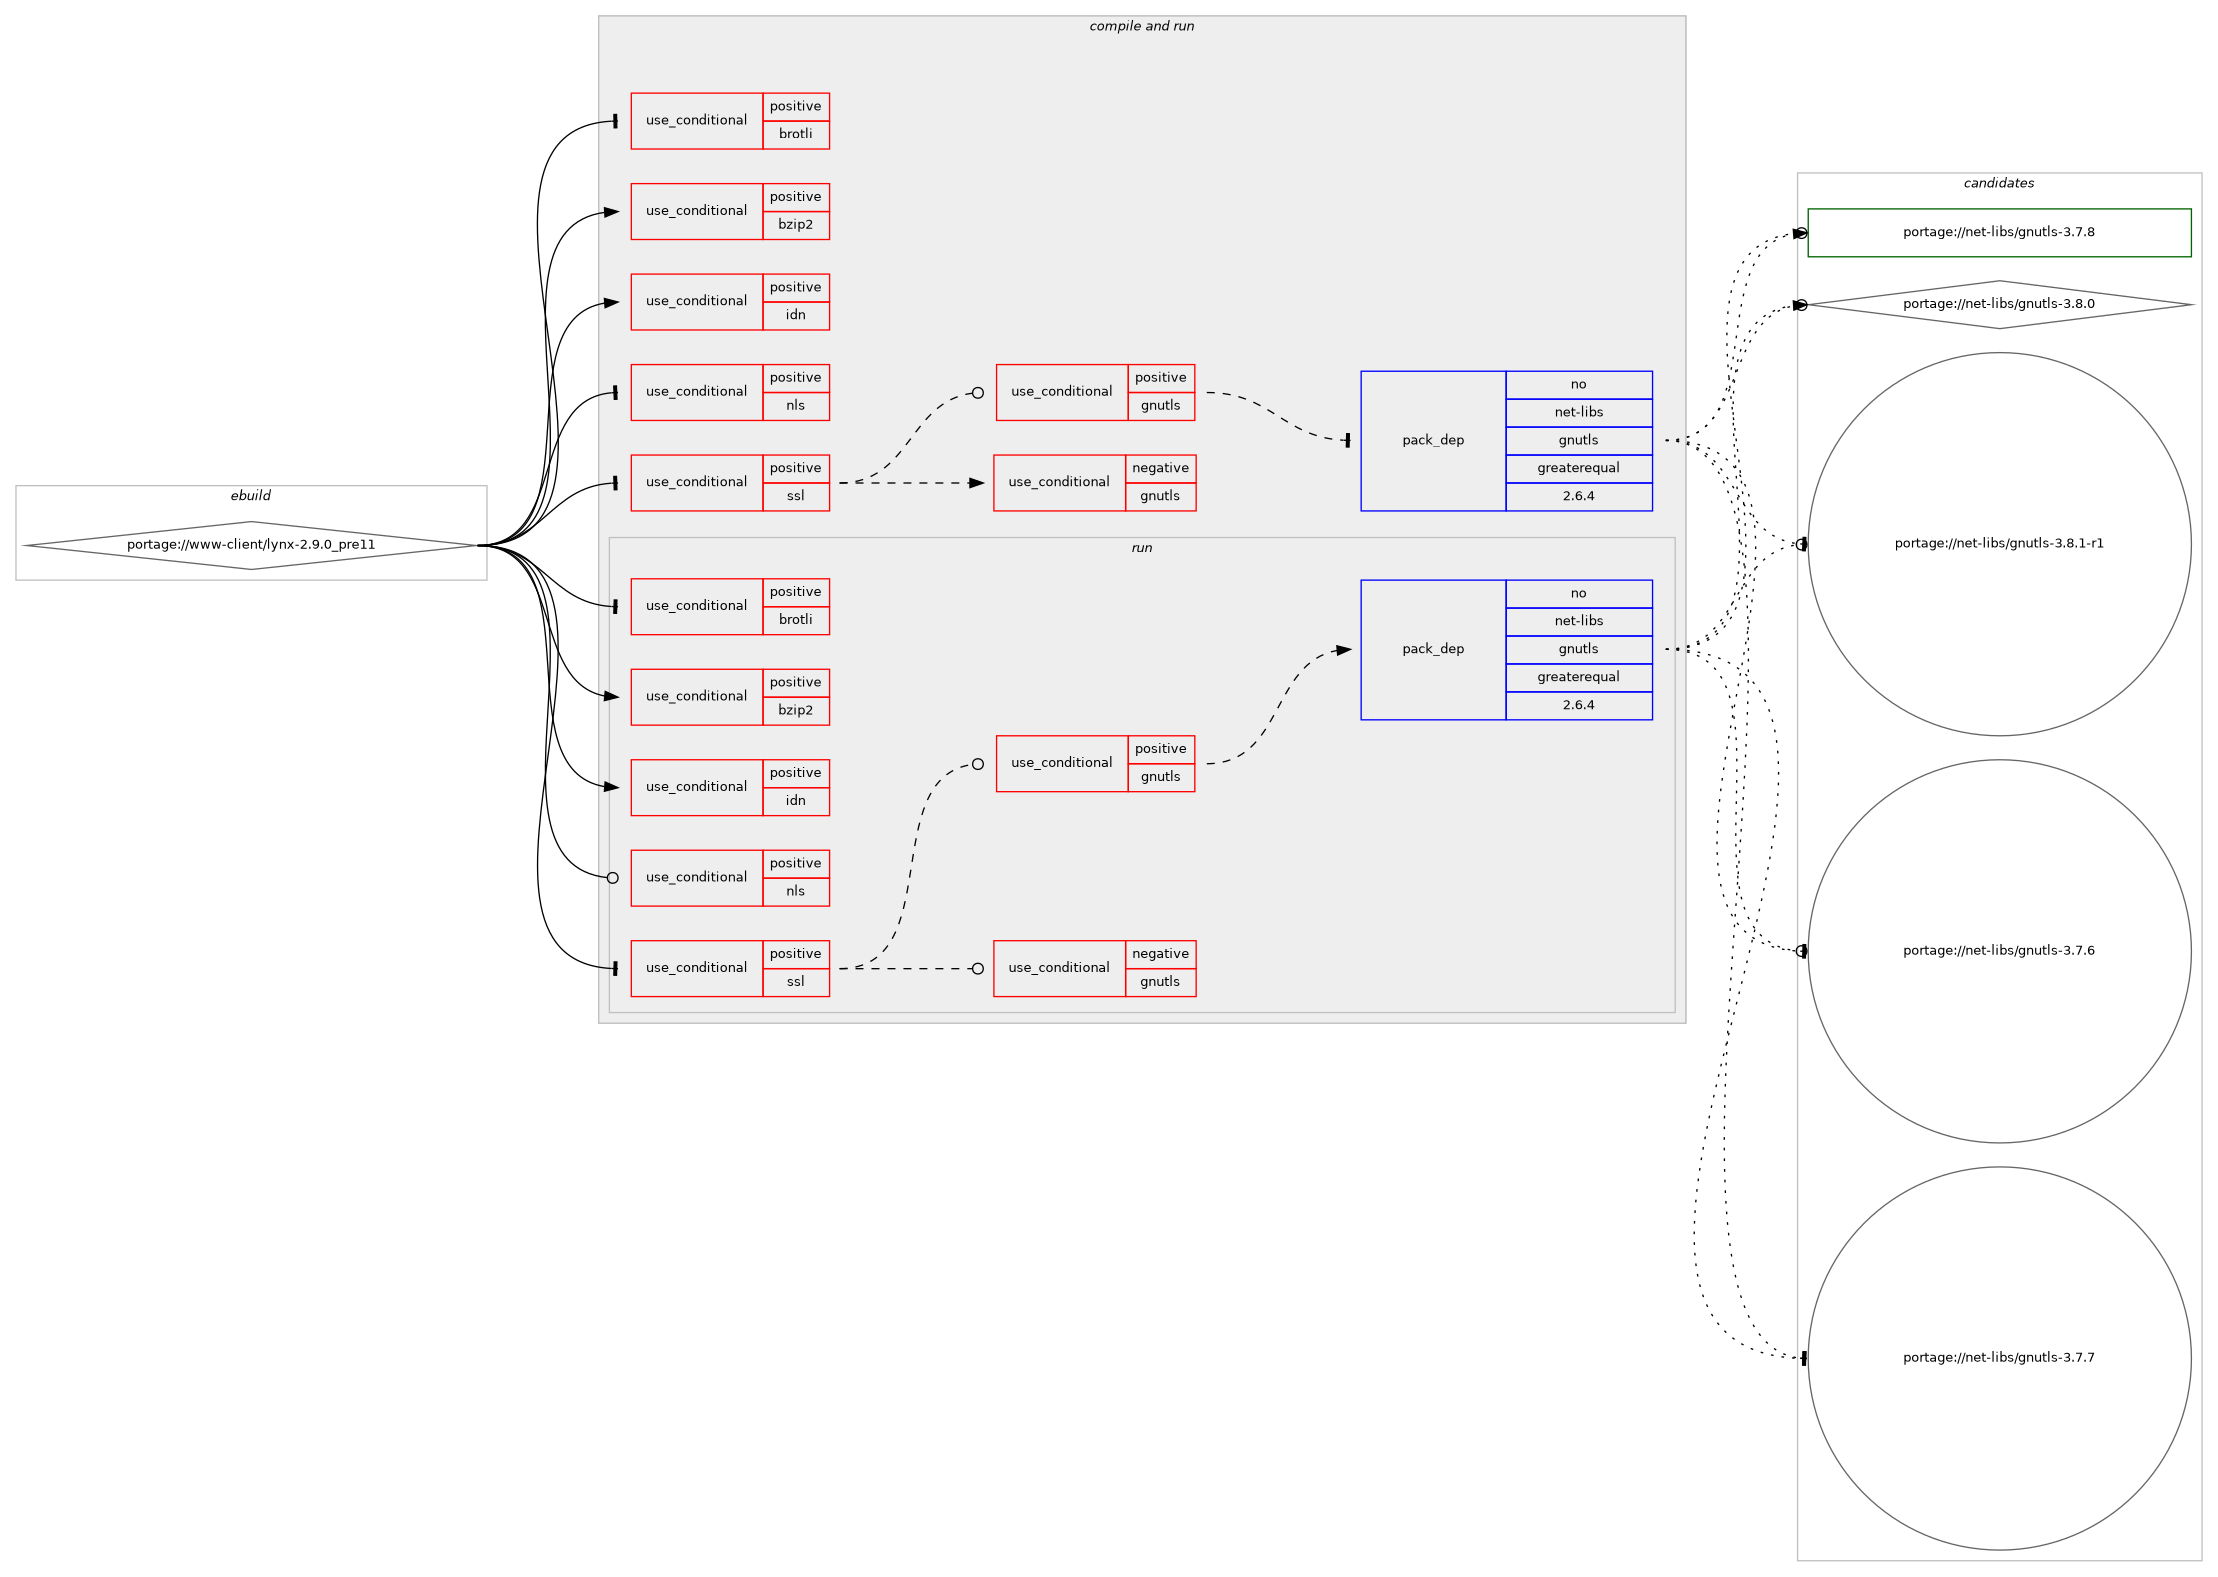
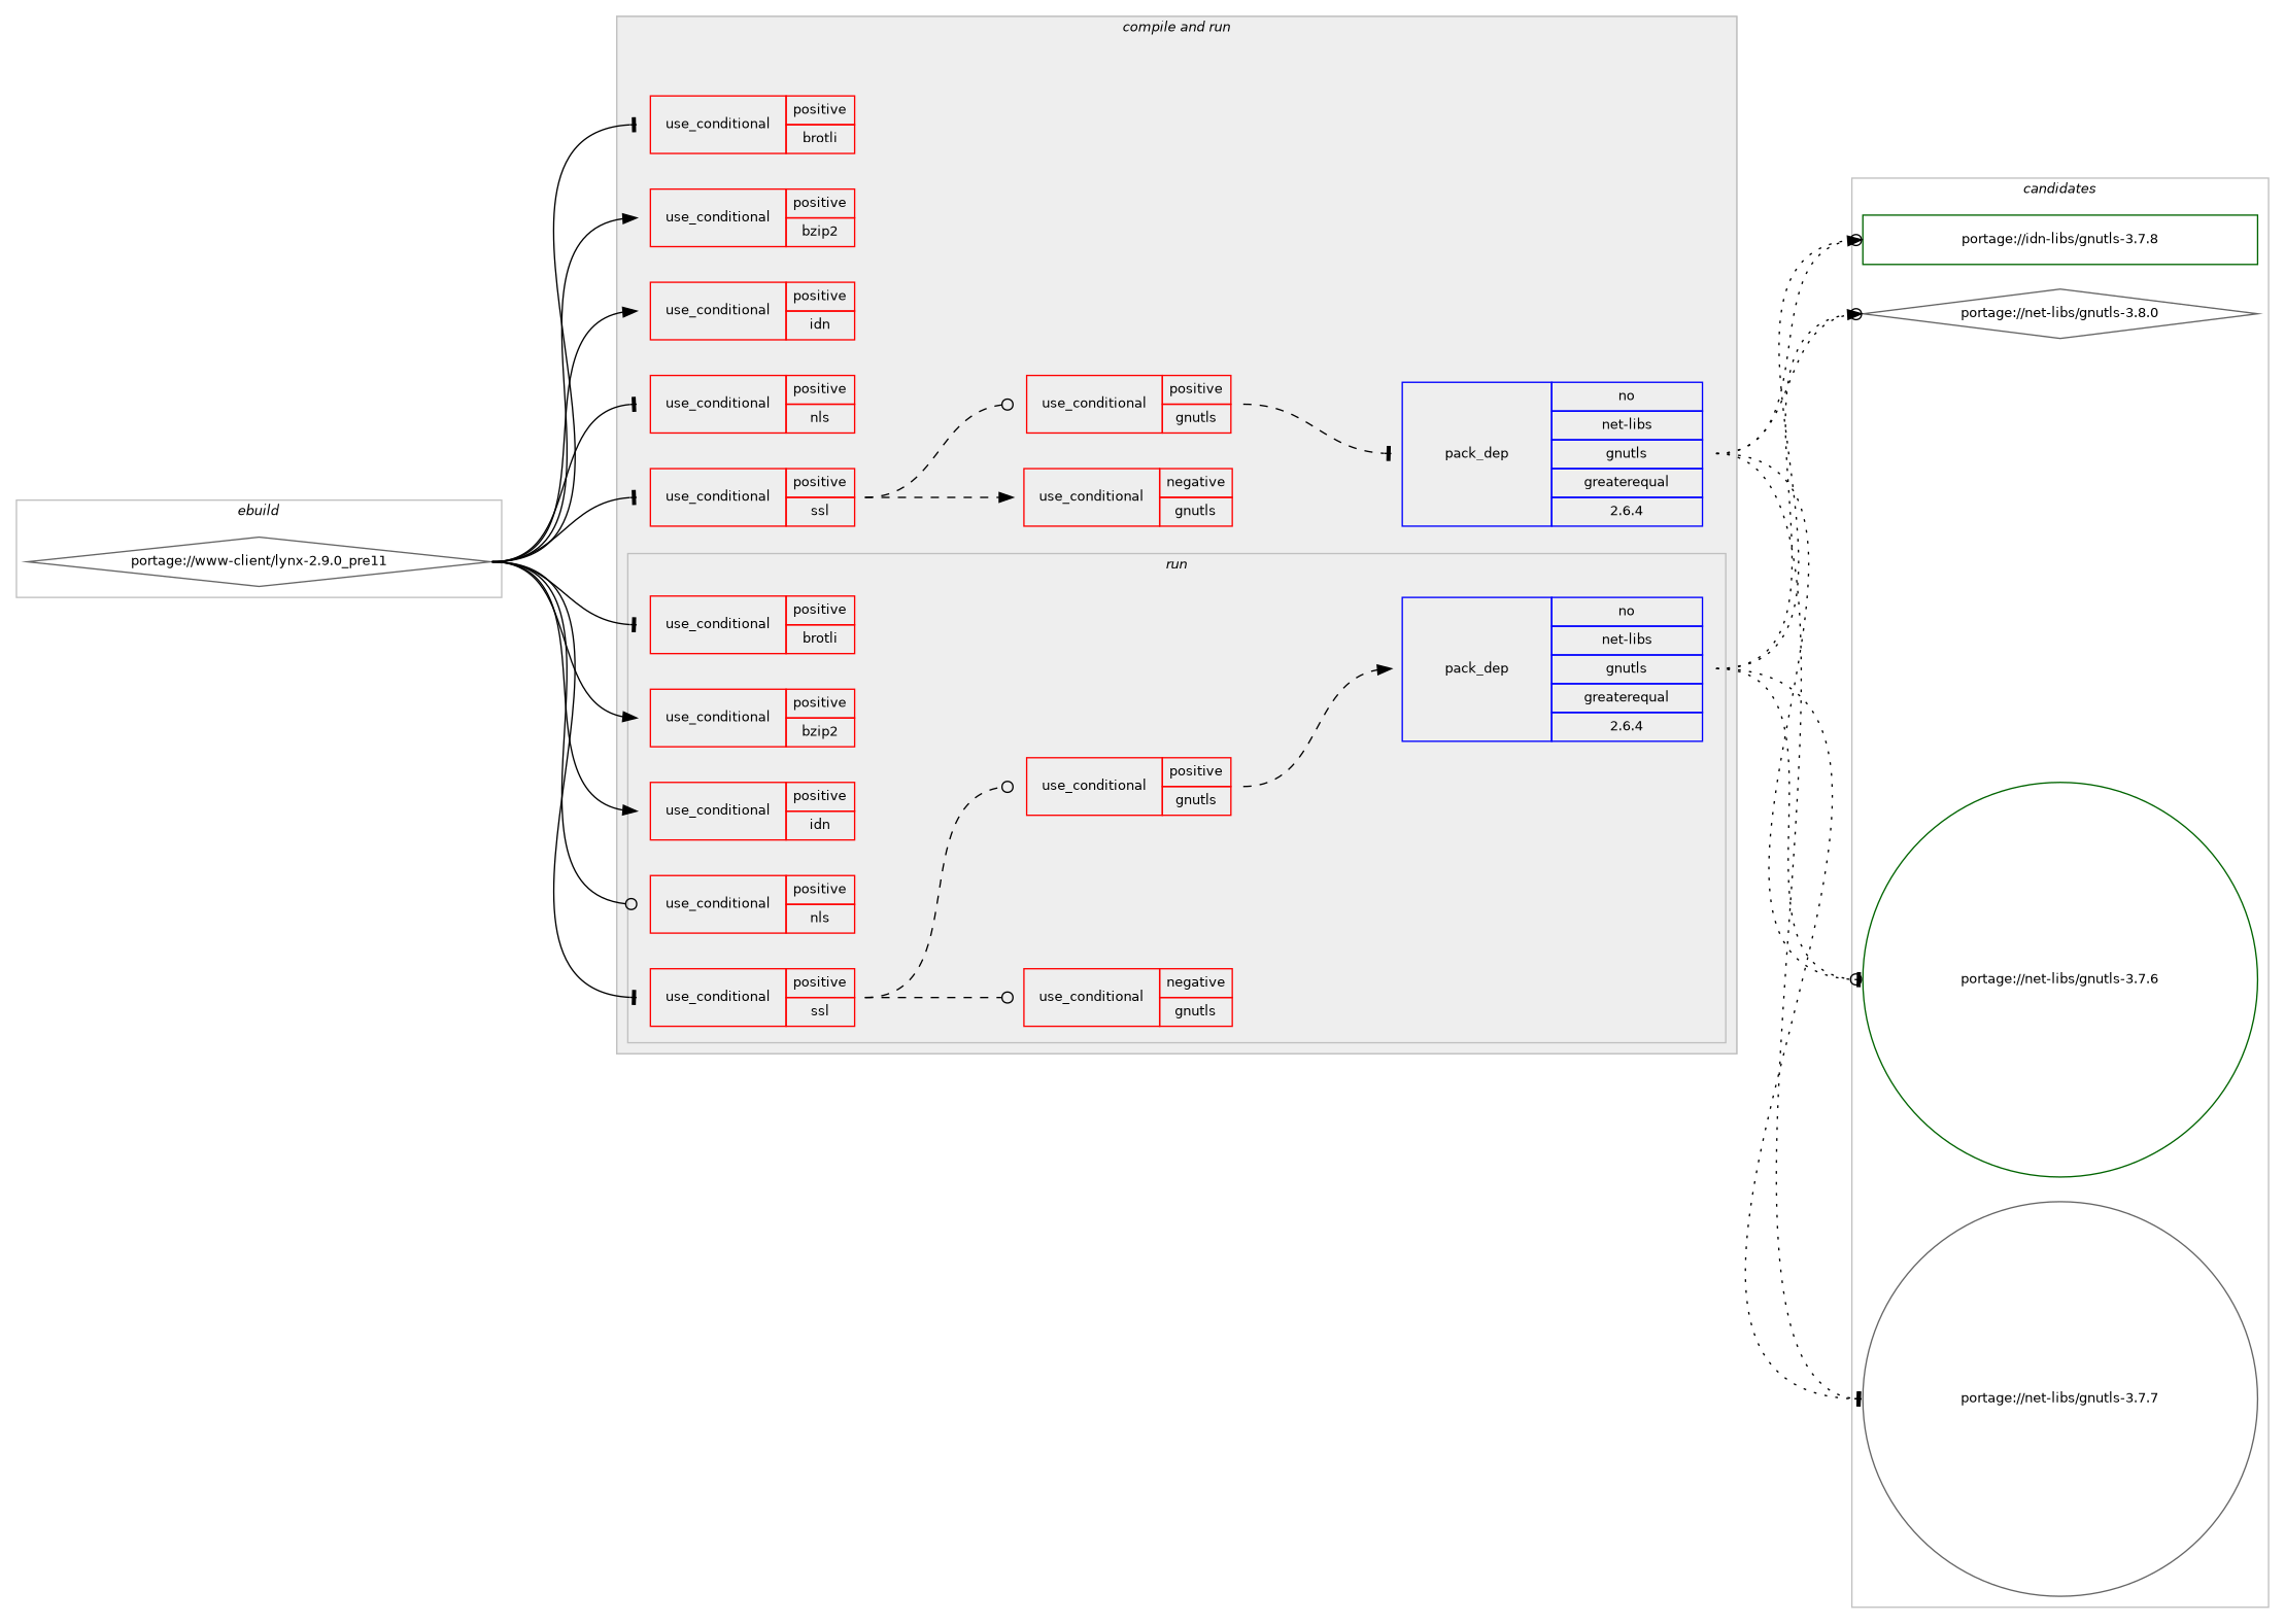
  digraph {
    compound=true
    concentrate=true
    fontname=Helvetica
    fontsize=10
    newrank=true
    rankdir=LR
    ranksep=1.5
    node [color=red fontname=Helvetica fontsize=10 shape=none]
    edge [arrowhead=tee headport=w style=solid tailport=e weight=20]
    n1 [color=gray40 label="portage://www-client/lynx-2.9.0_pre11" shape=diamond width=4]
    n2 [label=<<TABLE BORDER="0" CELLBORDER="1" CELLSPACING="0" CELLPADDING="4"><TR><TD ROWSPAN="3" CELLPADDING="10">use_conditional</TD></TR><TR><TD>positive</TD></TR><TR><TD>brotli</TD></TR></TABLE>>]
    n3 [label=<<TABLE BORDER="0" CELLBORDER="1" CELLSPACING="0" CELLPADDING="4"><TR><TD ROWSPAN="3" CELLPADDING="10">use_conditional</TD></TR><TR><TD>positive</TD></TR><TR><TD>bzip2</TD></TR></TABLE>>]
    n4 [label=<<TABLE BORDER="0" CELLBORDER="1" CELLSPACING="0" CELLPADDING="4"><TR><TD ROWSPAN="3" CELLPADDING="10">use_conditional</TD></TR><TR><TD>positive</TD></TR><TR><TD>idn</TD></TR></TABLE>>]
    n5 [label=<<TABLE BORDER="0" CELLBORDER="1" CELLSPACING="0" CELLPADDING="4"><TR><TD ROWSPAN="3" CELLPADDING="10">use_conditional</TD></TR><TR><TD>positive</TD></TR><TR><TD>nls</TD></TR></TABLE>>]
    n6 [label=<<TABLE BORDER="0" CELLBORDER="1" CELLSPACING="0" CELLPADDING="4"><TR><TD ROWSPAN="3" CELLPADDING="10">use_conditional</TD></TR><TR><TD>negative</TD></TR><TR><TD>gnutls</TD></TR></TABLE>>]
    n7 [color=blue label=<<TABLE BORDER="0" CELLBORDER="1" CELLSPACING="0" CELLPADDING="4" WIDTH="220"><TR><TD ROWSPAN="6" CELLPADDING="30">pack_dep</TD></TR><TR><TD WIDTH="110">no</TD></TR><TR><TD>net-libs</TD></TR><TR><TD>gnutls</TD></TR><TR><TD>greaterequal</TD></TR><TR><TD>2.6.4</TD></TR></TABLE>>]
    n8 [label=<<TABLE BORDER="0" CELLBORDER="1" CELLSPACING="0" CELLPADDING="4"><TR><TD ROWSPAN="3" CELLPADDING="10">use_conditional</TD></TR><TR><TD>positive</TD></TR><TR><TD>gnutls</TD></TR></TABLE>>]
    n9 [label=<<TABLE BORDER="0" CELLBORDER="1" CELLSPACING="0" CELLPADDING="4"><TR><TD ROWSPAN="3" CELLPADDING="10">use_conditional</TD></TR><TR><TD>positive</TD></TR><TR><TD>ssl</TD></TR></TABLE>>]
    n10 [label=<<TABLE BORDER="0" CELLBORDER="1" CELLSPACING="0" CELLPADDING="4"><TR><TD ROWSPAN="3" CELLPADDING="10">use_conditional</TD></TR><TR><TD>positive</TD></TR><TR><TD>brotli</TD></TR></TABLE>>]
    n11 [label=<<TABLE BORDER="0" CELLBORDER="1" CELLSPACING="0" CELLPADDING="4"><TR><TD ROWSPAN="3" CELLPADDING="10">use_conditional</TD></TR><TR><TD>positive</TD></TR><TR><TD>bzip2</TD></TR></TABLE>>]
    n12 [label=<<TABLE BORDER="0" CELLBORDER="1" CELLSPACING="0" CELLPADDING="4"><TR><TD ROWSPAN="3" CELLPADDING="10">use_conditional</TD></TR><TR><TD>positive</TD></TR><TR><TD>idn</TD></TR></TABLE>>]
    n13 [label=<<TABLE BORDER="0" CELLBORDER="1" CELLSPACING="0" CELLPADDING="4"><TR><TD ROWSPAN="3" CELLPADDING="10">use_conditional</TD></TR><TR><TD>positive</TD></TR><TR><TD>nls</TD></TR></TABLE>>]
    n14 [label=<<TABLE BORDER="0" CELLBORDER="1" CELLSPACING="0" CELLPADDING="4"><TR><TD ROWSPAN="3" CELLPADDING="10">use_conditional</TD></TR><TR><TD>negative</TD></TR><TR><TD>gnutls</TD></TR></TABLE>>]
    n15 [color=blue label=<<TABLE BORDER="0" CELLBORDER="1" CELLSPACING="0" CELLPADDING="4" WIDTH="220"><TR><TD ROWSPAN="6" CELLPADDING="30">pack_dep</TD></TR><TR><TD WIDTH="110">no</TD></TR><TR><TD>net-libs</TD></TR><TR><TD>gnutls</TD></TR><TR><TD>greaterequal</TD></TR><TR><TD>2.6.4</TD></TR></TABLE>>]
    n16 [label=<<TABLE BORDER="0" CELLBORDER="1" CELLSPACING="0" CELLPADDING="4"><TR><TD ROWSPAN="3" CELLPADDING="10">use_conditional</TD></TR><TR><TD>positive</TD></TR><TR><TD>gnutls</TD></TR></TABLE>>]
    n17 [label=<<TABLE BORDER="0" CELLBORDER="1" CELLSPACING="0" CELLPADDING="4"><TR><TD ROWSPAN="3" CELLPADDING="10">use_conditional</TD></TR><TR><TD>positive</TD></TR><TR><TD>ssl</TD></TR></TABLE>>]
-   n18 [color=gray40 label="portage://net-libs/gnutls-3.7.6" shape=circle width=4]
+   n18 [color=darkgreen label="portage://net-libs/gnutls-3.7.6" shape=circle width=4]
    n19 [color=gray40 label="portage://net-libs/gnutls-3.7.7" shape=circle width=4]
-   n20 [color=darkgreen label="portage://net-libs/gnutls-3.7.8" shape=box width=4]
+   n20 [color=darkgreen label="portage://idn-libs/gnutls-3.7.8" shape=box width=4]
    n21 [color=gray40 label="portage://net-libs/gnutls-3.8.0" shape=diamond width=4]
-   n22 [color=gray40 label="portage://net-libs/gnutls-3.8.1-r1" shape=circle width=4]
    subgraph cluster_1 {
      color=gray
      label=<<i>ebuild</i>>
      rank=same
      n1
    }
    subgraph cluster_2 {
      color=gray
      label=<<i>dependencies</i>>
      subgraph cluster_3 {
        color=gray
        fillcolor="#eeeeee"
        label=<<i>compile</i>>
        style=filled
        subgraph sub_4 {
          color=gray
          fillcolor="#eeeeee"
          label=<<i>compile</i>>
          style=filled
          n2
        }
        subgraph sub_5 {
          color=gray
          fillcolor="#eeeeee"
          label=<<i>compile</i>>
          style=filled
          n3
        }
        subgraph sub_6 {
          color=gray
          fillcolor="#eeeeee"
          label=<<i>compile</i>>
          style=filled
          n4
        }
        subgraph sub_7 {
          color=gray
          fillcolor="#eeeeee"
          label=<<i>compile</i>>
          style=filled
          n5
        }
        subgraph sub_8 {
          color=gray
          fillcolor="#eeeeee"
          label=<<i>compile</i>>
          style=filled
          n9
          subgraph sub_9 {
            color=gray
            fillcolor="#eeeeee"
            label=<<i>compile</i>>
            style=filled
            n6
          }
          subgraph sub_10 {
            color=gray
            fillcolor="#eeeeee"
            label=<<i>compile</i>>
            style=filled
            n8
            subgraph sub_11 {
              color=gray
              fillcolor="#eeeeee"
              label=<<i>compile</i>>
              style=filled
              n7
            }
          }
        }
      }
      subgraph cluster_12 {
        color=gray
        fillcolor="#eeeeee"
        label=<<i>compile and run</i>>
        style=filled
      }
      subgraph cluster_13 {
        color=gray
        fillcolor="#eeeeee"
        label=<<i>run</i>>
        style=filled
        subgraph sub_14 {
          color=gray
          fillcolor="#eeeeee"
          label=<<i>run</i>>
          style=filled
          n10
        }
        subgraph sub_15 {
          color=gray
          fillcolor="#eeeeee"
          label=<<i>run</i>>
          style=filled
          n11
        }
        subgraph sub_16 {
          color=gray
          fillcolor="#eeeeee"
          label=<<i>run</i>>
          style=filled
          n12
        }
        subgraph sub_17 {
          color=gray
          fillcolor="#eeeeee"
          label=<<i>run</i>>
          style=filled
          n13
        }
        subgraph sub_18 {
          color=gray
          fillcolor="#eeeeee"
          label=<<i>run</i>>
          style=filled
          n17
          subgraph sub_19 {
            color=gray
            fillcolor="#eeeeee"
            label=<<i>run</i>>
            style=filled
            n14
          }
          subgraph sub_20 {
            color=gray
            fillcolor="#eeeeee"
            label=<<i>run</i>>
            style=filled
            n16
            subgraph sub_21 {
              color=gray
              fillcolor="#eeeeee"
              label=<<i>run</i>>
              style=filled
              n15
            }
          }
        }
      }
    }
    subgraph cluster_22 {
      color=gray
      label=<<i>candidates</i>>
      rank=same
      subgraph sub_23 {
        color=black
        label=<<i>candidates</i>>
        nodesep=1
        rank=same
        n18
        n19
        n20
        n21
-       n22
      }
      subgraph sub_24 {
        color=black
        label=<<i>candidates</i>>
        nodesep=1
        rank=same
        n18
        n19
        n20
        n21
-       n22
      }
    }
    n1 -> n2
    n1 -> n3 [arrowhead=normal]
    n1 -> n4 [arrowhead=normal]
    n1 -> n5
    n1 -> n9
    n1 -> n10
    n1 -> n11 [arrowhead=normal]
    n1 -> n12 [arrowhead=normal]
    n1 -> n13 [arrowhead=odot]
    n1 -> n17
    n7 -> n18 [style=dotted weight=100]
    n7 -> n19 [style=dotted weight=100]
    n7 -> n20 [arrowhead=normal style=dotted weight=100]
    n7 -> n21 [arrowhead=odot style=dotted weight=100]
-   n7 -> n22 [style=dotted weight=100]
    n8 -> n7 [style=dashed]
    n9 -> n6 [arrowhead=normal style=dashed]
    n9 -> n8 [arrowhead=odot style=dashed]
    n15 -> n18 [arrowhead=odot style=dotted weight=100]
    n15 -> n19 [style=dotted weight=100]
    n15 -> n20 [arrowhead=odot style=dotted weight=100]
    n15 -> n21 [arrowhead=normal style=dotted weight=100]
-   n15 -> n22 [arrowhead=odot style=dotted weight=100]
    n16 -> n15 [arrowhead=normal style=dashed]
    n17 -> n14 [arrowhead=odot style=dashed]
    n17 -> n16 [arrowhead=odot style=dashed]
  }
